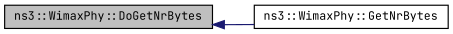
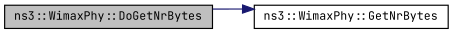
  digraph {
    rankdir=LR
    fontname="JetBrains Mono"
    node [color=black fontname="JetBrains Mono" fontsize=10 shape=record style=filled]
    n1 [fillcolor=grey75 fontcolor=black height=0.2 label="ns3::WimaxPhy::DoGetNrBytes" width=0.4]
    n2 [fillcolor=white height=0.2 label="ns3::WimaxPhy::GetNrBytes" width=0.4]
-   n1 -> n2 [color=midnightblue dir=back fontname="JetBrains Mono" fontsize=10 labelfontname=Helvetica labelfontsize=10 style=solid]
+   n2 -> n1 [color=midnightblue dir=back fontname="JetBrains Mono" fontsize=10 labelfontname=Helvetica labelfontsize=10 style=solid]
  }
